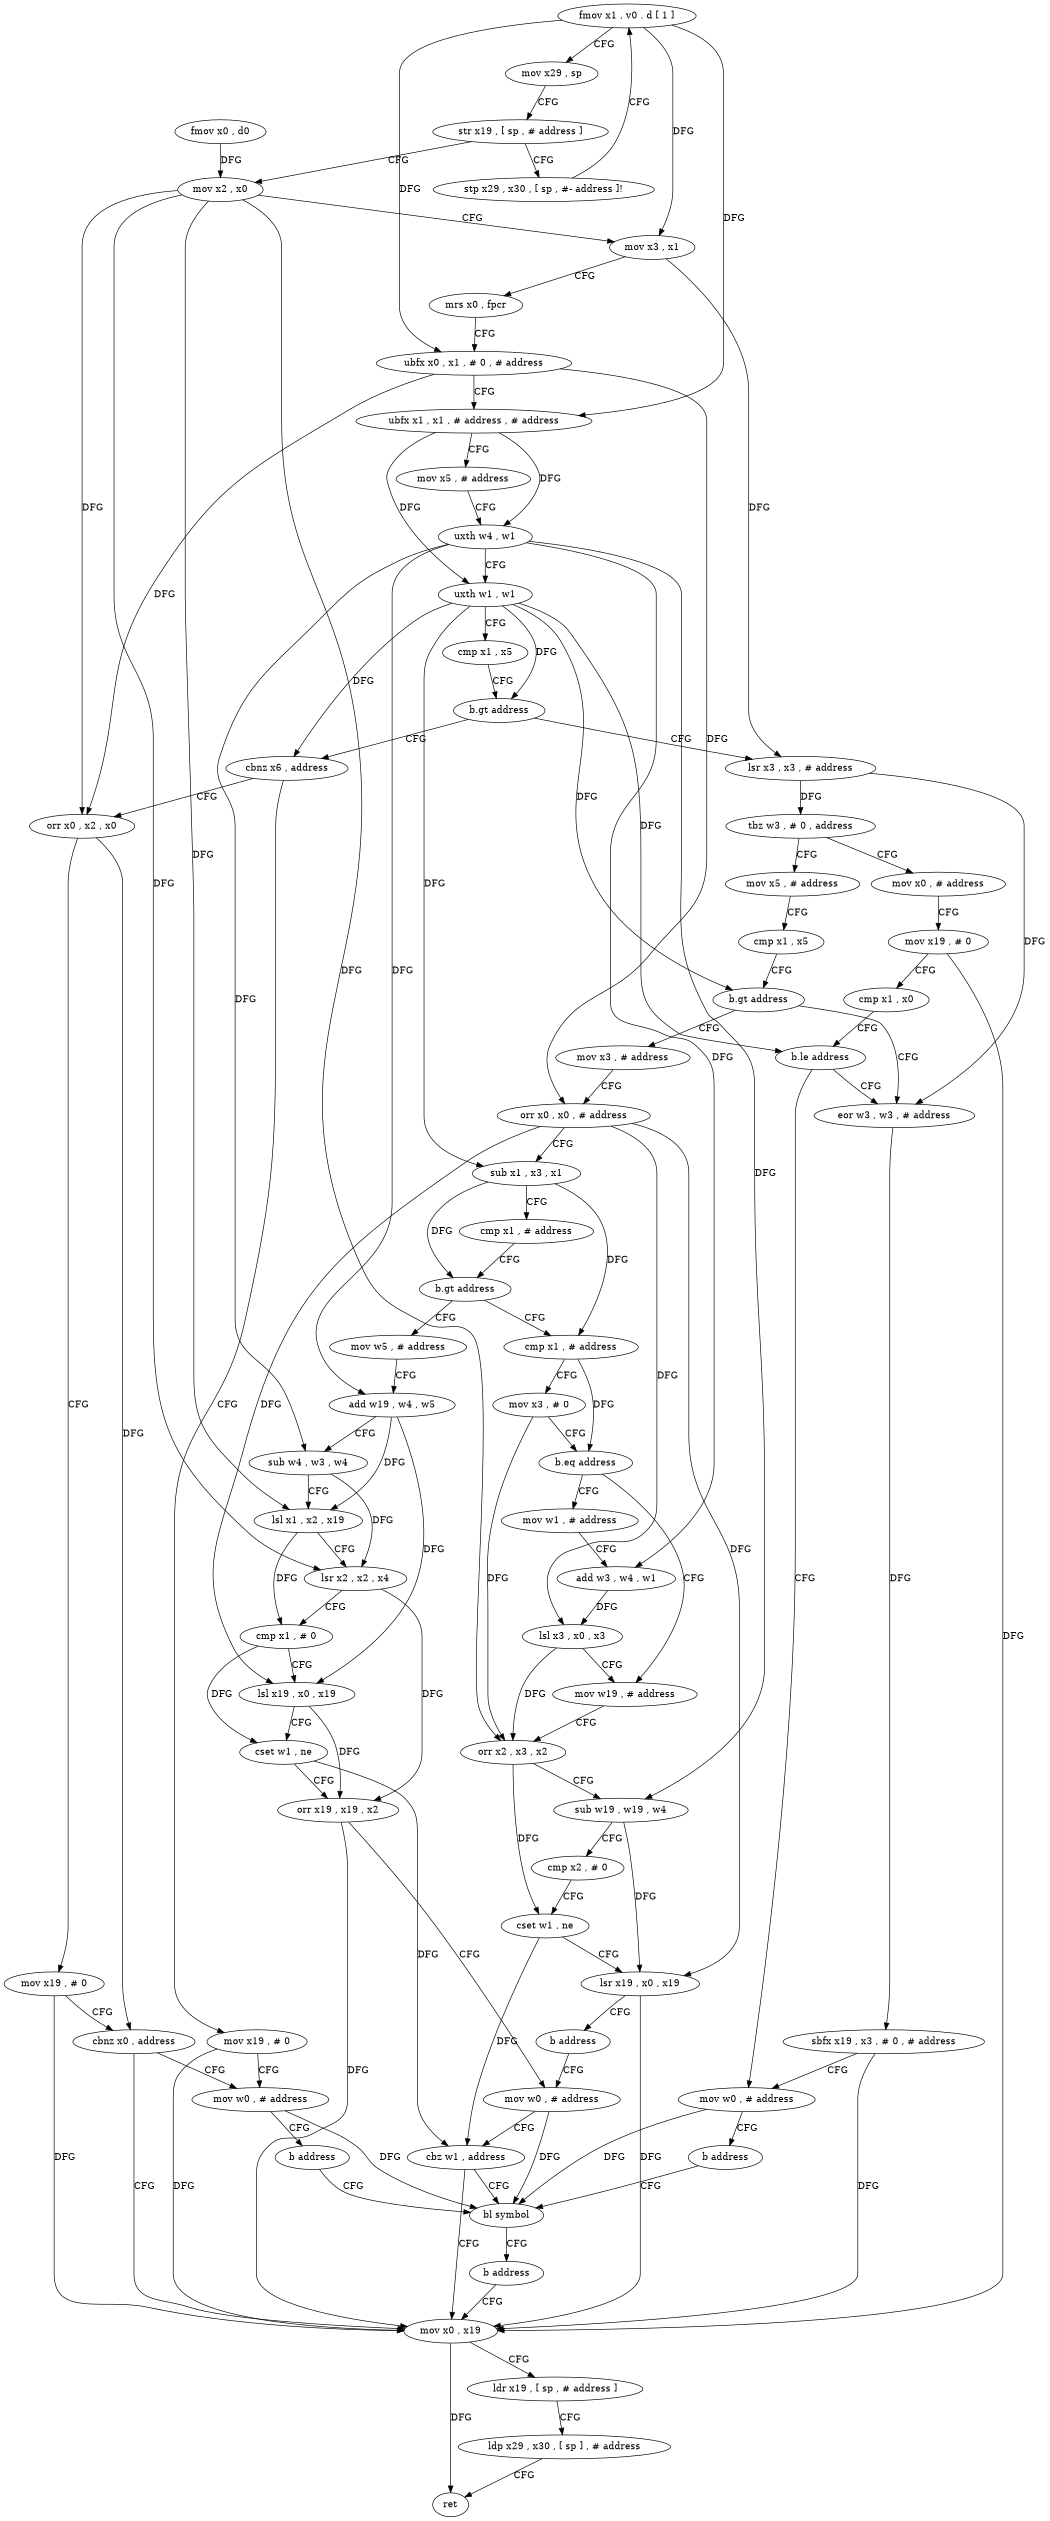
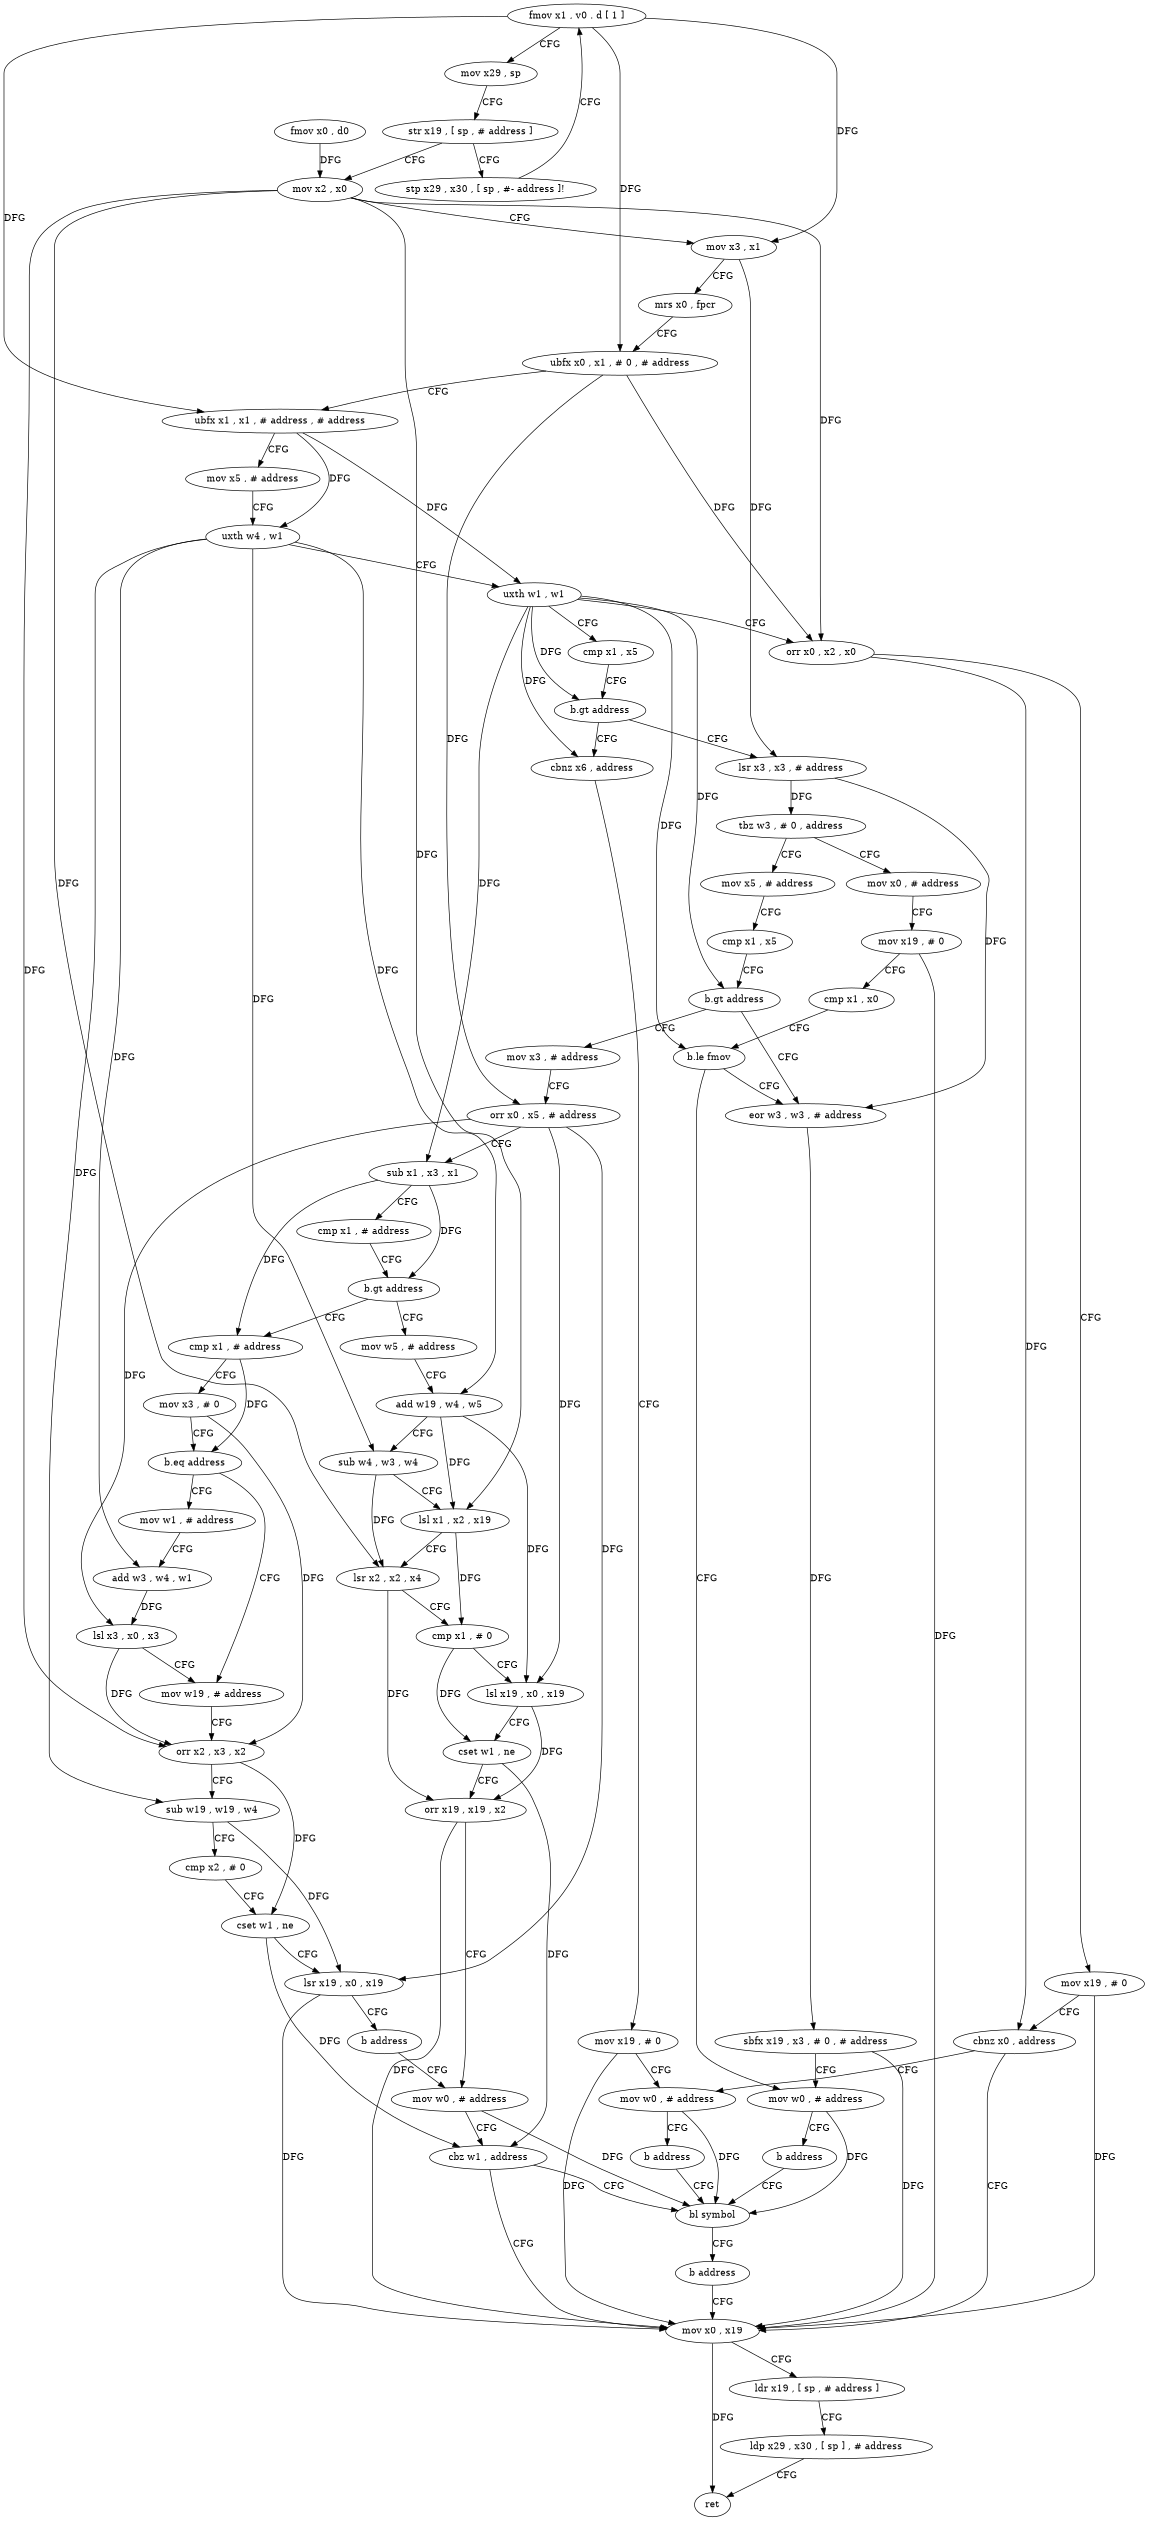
  digraph {
    n1 [label="fmov x0 , d0"]
    n2 [label="mov x2 , x0"]
    n3 [label="stp x29 , x30 , [ sp , #- address ]!"]
    n4 [label="fmov x1 , v0 . d [ 1 ]"]
    n5 [label="mov x3 , x1"]
    n6 [label="orr x0 , x2 , x0"]
    n7 [label="lsl x1 , x2 , x19"]
    n8 [label="lsr x2 , x2 , x4"]
    n9 [label="orr x2 , x3 , x2"]
    n10 [label="mov x29 , sp"]
    n11 [label="ubfx x0 , x1 , # 0 , # address"]
    n12 [label="ubfx x1 , x1 , # address , # address"]
    n13 [label="str x19 , [ sp , # address ]"]
    n14 [label="mrs x0 , fpcr"]
    n15 [label="lsr x3 , x3 , # address"]
-   n16 [label="orr x0 , x0 , # address"]
+   n16 [label="orr x0 , x5 , # address"]
    n17 [label="mov x5 , # address"]
    n18 [label="uxth w4 , w1"]
    n19 [label="uxth w1 , w1"]
    n20 [label="mov x19 , # 0"]
    n21 [label="cbnz x0 , address"]
    n22 [label="cmp x1 , # 0"]
    n23 [label="orr x19 , x19 , x2"]
    n24 [label="sub w19 , w19 , w4"]
    n25 [label="cset w1 , ne"]
    n26 [label="tbz w3 , # 0 , address"]
    n27 [label="eor w3 , w3 , # address"]
    n28 [label="sub x1 , x3 , x1"]
    n29 [label="lsl x19 , x0 , x19"]
    n30 [label="lsr x19 , x0 , x19"]
    n31 [label="lsl x3 , x0 , x3"]
    n32 [label="add w19 , w4 , w5"]
    n33 [label="sub w4 , w3 , w4"]
    n34 [label="add w3 , w4 , w1"]
    n35 [label="cmp x1 , x5"]
    n36 [label="b.gt address"]
    n37 [label="cbnz x6 , address"]
    n38 [label="b.gt address"]
-   n39 [label="b.le address"]
+   n39 [label="b.le fmov"]
    n40 [label="cmp x2 , # 0"]
    n41 [label="mov x19 , # 0"]
    n42 [label="mov x3 , # address"]
    n43 [label="mov w0 , # address"]
    n44 [label="cmp x1 , # address"]
    n45 [label="b.gt address"]
    n46 [label="cmp x1 , # address"]
    n47 [label="mov x5 , # address"]
    n48 [label="mov x0 , # address"]
    n49 [label="sbfx x19 , x3 , # 0 , # address"]
    n50 [label="mov w0 , # address"]
    n51 [label="mov x0 , x19"]
    n52 [label="cmp x1 , x5"]
    n53 [label="mov x19 , # 0"]
    n54 [label="cmp x1 , x0"]
    n55 [label="bl symbol"]
    n56 [label="b address"]
    n57 [label="ldr x19 , [ sp , # address ]"]
    n58 [label=ret]
    n59 [label="b address"]
    n60 [label="b address"]
    n61 [label="ldp x29 , x30 , [ sp ] , # address"]
    n62 [label="cset w1 , ne"]
    n63 [label="b address"]
    n64 [label="mov w19 , # address"]
    n65 [label="mov w5 , # address"]
    n66 [label="mov x3 , # 0"]
    n67 [label="b.eq address"]
    n68 [label="mov w1 , # address"]
    n69 [label="mov w0 , # address"]
    n70 [label="cbz w1 , address"]
    n1 -> n2 [label=DFG]
    n2 -> n5 [label=CFG]
    n2 -> n6 [label=DFG]
    n2 -> n7 [label=DFG]
    n2 -> n8 [label=DFG]
    n2 -> n9 [label=DFG]
    n3 -> n4 [label=CFG]
    n4 -> n5 [label=DFG]
    n4 -> n10 [label=CFG]
    n4 -> n11 [label=DFG]
    n4 -> n12 [label=DFG]
    n5 -> n14 [label=CFG]
    n5 -> n15 [label=DFG]
    n6 -> n20 [label=CFG]
    n6 -> n21 [label=DFG]
    n7 -> n8 [label=CFG]
    n7 -> n22 [label=DFG]
    n8 -> n22 [label=CFG]
    n8 -> n23 [label=DFG]
    n9 -> n24 [label=CFG]
    n9 -> n25 [label=DFG]
    n10 -> n13 [label=CFG]
    n11 -> n6 [label=DFG]
    n11 -> n12 [label=CFG]
    n11 -> n16 [label=DFG]
    n12 -> n17 [label=CFG]
    n12 -> n18 [label=DFG]
    n12 -> n19 [label=DFG]
    n13 -> n2 [label=CFG]
    n13 -> n3 [label=CFG]
    n14 -> n11 [label=CFG]
    n15 -> n26 [label=DFG]
    n15 -> n27 [label=DFG]
    n16 -> n28 [label=CFG]
    n16 -> n29 [label=DFG]
    n16 -> n30 [label=DFG]
    n16 -> n31 [label=DFG]
    n17 -> n18 [label=CFG]
    n18 -> n19 [label=CFG]
    n18 -> n24 [label=DFG]
    n18 -> n32 [label=DFG]
    n18 -> n33 [label=DFG]
    n18 -> n34 [label=DFG]
    n19 -> n28 [label=DFG]
    n19 -> n35 [label=CFG]
    n19 -> n36 [label=DFG]
    n19 -> n37 [label=DFG]
    n19 -> n38 [label=DFG]
    n19 -> n39 [label=DFG]
    n20 -> n21 [label=CFG]
    n20 -> n51 [label=DFG]
    n21 -> n50 [label=CFG]
    n21 -> n51 [label=CFG]
    n22 -> n29 [label=CFG]
    n22 -> n62 [label=DFG]
    n23 -> n51 [label=DFG]
    n23 -> n69 [label=CFG]
    n24 -> n30 [label=DFG]
    n24 -> n40 [label=CFG]
    n25 -> n30 [label=CFG]
    n25 -> n70 [label=DFG]
    n26 -> n47 [label=CFG]
    n26 -> n48 [label=CFG]
    n27 -> n49 [label=DFG]
    n28 -> n44 [label=CFG]
    n28 -> n45 [label=DFG]
    n28 -> n46 [label=DFG]
    n29 -> n23 [label=DFG]
    n29 -> n62 [label=CFG]
    n30 -> n51 [label=DFG]
    n30 -> n63 [label=CFG]
    n31 -> n9 [label=DFG]
    n31 -> n64 [label=CFG]
    n32 -> n7 [label=DFG]
    n32 -> n29 [label=DFG]
    n32 -> n33 [label=CFG]
    n33 -> n7 [label=CFG]
    n33 -> n8 [label=DFG]
    n34 -> n31 [label=DFG]
    n35 -> n36 [label=CFG]
    n36 -> n15 [label=CFG]
    n36 -> n37 [label=CFG]
-   n37 -> n6 [label=CFG]
+   n19 -> n6 [label=CFG]
    n37 -> n41 [label=CFG]
    n38 -> n27 [label=CFG]
    n38 -> n42 [label=CFG]
    n39 -> n27 [label=CFG]
    n39 -> n43 [label=CFG]
    n40 -> n25 [label=CFG]
    n41 -> n50 [label=CFG]
    n41 -> n51 [label=DFG]
    n42 -> n16 [label=CFG]
    n43 -> n55 [label=DFG]
    n43 -> n59 [label=CFG]
    n44 -> n45 [label=CFG]
    n45 -> n46 [label=CFG]
    n45 -> n65 [label=CFG]
    n46 -> n66 [label=CFG]
    n46 -> n67 [label=DFG]
    n47 -> n52 [label=CFG]
    n48 -> n53 [label=CFG]
    n49 -> n43 [label=CFG]
    n49 -> n51 [label=DFG]
    n50 -> n55 [label=DFG]
    n50 -> n56 [label=CFG]
    n51 -> n57 [label=CFG]
    n51 -> n58 [label=DFG]
    n52 -> n38 [label=CFG]
    n53 -> n51 [label=DFG]
    n53 -> n54 [label=CFG]
    n54 -> n39 [label=CFG]
    n55 -> n60 [label=CFG]
    n56 -> n55 [label=CFG]
    n57 -> n61 [label=CFG]
    n59 -> n55 [label=CFG]
    n60 -> n51 [label=CFG]
    n61 -> n58 [label=CFG]
    n62 -> n23 [label=CFG]
    n62 -> n70 [label=DFG]
    n63 -> n69 [label=CFG]
    n64 -> n9 [label=CFG]
    n65 -> n32 [label=CFG]
    n66 -> n9 [label=DFG]
    n66 -> n67 [label=CFG]
    n67 -> n64 [label=CFG]
    n67 -> n68 [label=CFG]
    n68 -> n34 [label=CFG]
    n69 -> n55 [label=DFG]
    n69 -> n70 [label=CFG]
    n70 -> n51 [label=CFG]
    n70 -> n55 [label=CFG]
  }
